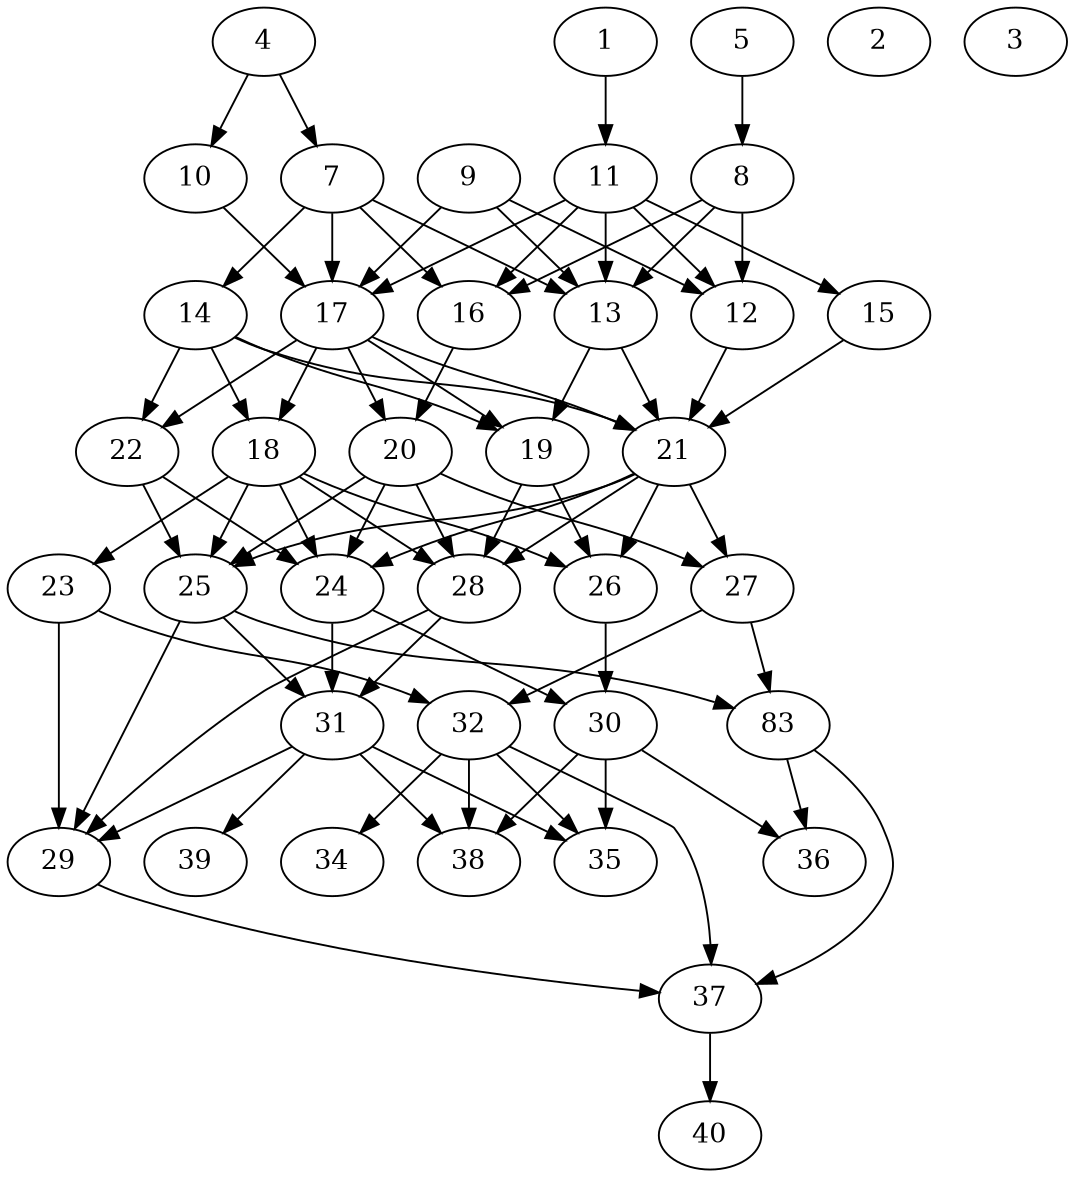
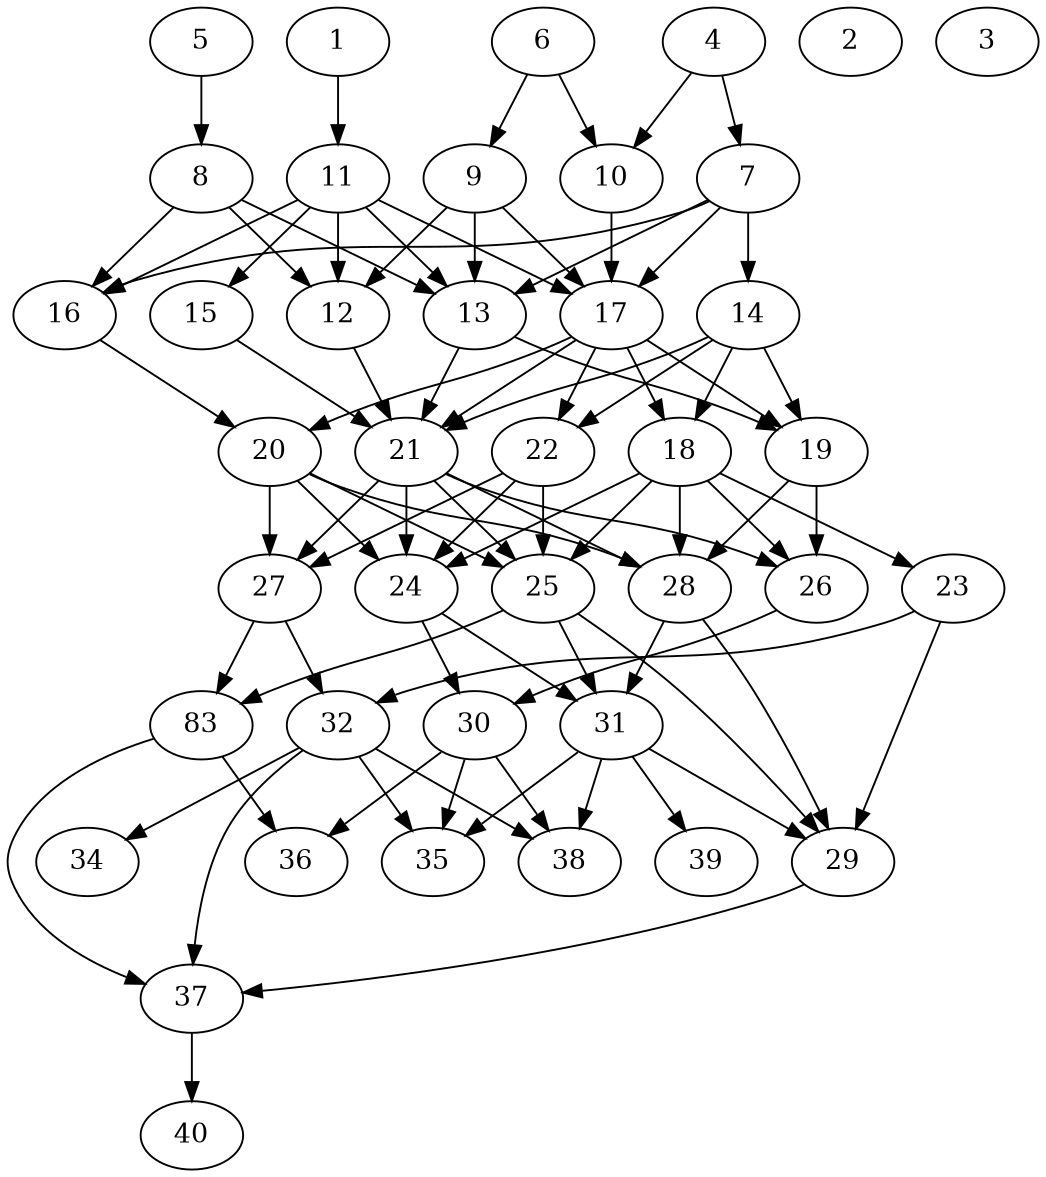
  digraph {
    node [alpha=0.07]
    1 [alpha=0.15 expect_size=24327168]
    11 [alpha=0.11 expect_size=34739200]
    13 [alpha=0.19 expect_size=12670976]
    16 [alpha=0.15 expect_size=23687168]
    17 [alpha=0.12 expect_size=41079808]
    12 [alpha=0.19 expect_size=23930880]
    15 [alpha=0.06 expect_size=46879744]
    21 [alpha=0.11 expect_size=44786688]
    19 [alpha=0.12 expect_size=28329984]
    20 [expect_size=44899328]
    18 [alpha=0.05 expect_size=21655552]
    22 [alpha=0.14 expect_size=23270400]
    2 [alpha=0.15 expect_size=5259264]
    3 [alpha=0.05 expect_size=38042624]
    4 [alpha=0.10 expect_size=33052672]
    7 [alpha=0.12 expect_size=48679936]
    10 [alpha=0.20 expect_size=43482112]
    14 [alpha=0.17 expect_size=23716864]
    5 [alpha=0.10 expect_size=47537152]
    8 [alpha=0.03 expect_size=42574848]
+   6 [expect_size=48925696]
    9 [expect_size=9695232]
    24 [alpha=0.00 expect_size=18351104]
    25 [expect_size=11860992]
    26 [alpha=0.13 expect_size=25286656]
    28 [alpha=0.17 expect_size=41341952]
    27 [alpha=0.17 expect_size=12521472]
    23 [alpha=0.11 expect_size=21037056]
    30 [alpha=0.16 expect_size=33681408]
    31 [alpha=0.06 expect_size=50733056]
    29 [alpha=0.18 expect_size=5531648]
    n32 [alpha=0.06 expect_size=14444544 label=83]
    32 [alpha=0.05 expect_size=28587008]
    37 [expect_size=42743808]
    35 [alpha=0.02 expect_size=42010624]
    38 [alpha=0.04 expect_size=35321856]
    34 [alpha=0.15 expect_size=41106432]
    36 [alpha=0.17 expect_size=12266496]
    39 [alpha=0.11 expect_size=27332608]
    40 [alpha=0.14 expect_size=23229440]
    1 -> 11
    11 -> 13
    11 -> 16
    11 -> 17
    11 -> 12
    11 -> 15
    13 -> 21
    13 -> 19
    16 -> 20
    17 -> 21
    17 -> 19
    17 -> 20
    17 -> 18
    17 -> 22
    12 -> 21
    15 -> 21
    21 -> 24
    21 -> 25
    21 -> 26
    21 -> 28
    21 -> 27
    19 -> 26
    19 -> 28
    20 -> 24
    20 -> 25
    20 -> 28
    20 -> 27
    18 -> 24
    18 -> 25
    18 -> 26
    18 -> 28
    18 -> 23
    22 -> 24
    22 -> 25
+   22 -> 27
    4 -> 7
    4 -> 10
    7 -> 13
    7 -> 16
    7 -> 17
    7 -> 14
    10 -> 17
    14 -> 21
    14 -> 19
    14 -> 18
    14 -> 22
    5 -> 8
    8 -> 13
    8 -> 16
    8 -> 12
+   6 -> 10
+   6 -> 9
    9 -> 13
    9 -> 17
    9 -> 12
    24 -> 30
    24 -> 31
    25 -> 31
    25 -> 29
    25 -> n32
    26 -> 30
    28 -> 31
    28 -> 29
    27 -> n32
    27 -> 32
    23 -> 29
    23 -> 32
    30 -> 35
    30 -> 38
    30 -> 36
    31 -> 29
    31 -> 35
    31 -> 38
    31 -> 39
    29 -> 37
    n32 -> 37
    n32 -> 36
    32 -> 37
    32 -> 35
    32 -> 38
    32 -> 34
    37 -> 40
  }
